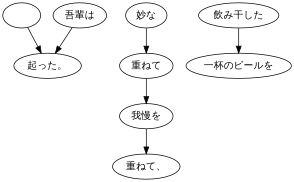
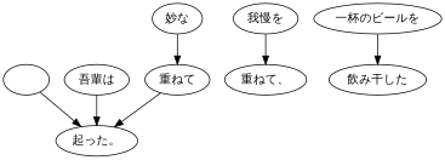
  digraph {
    n1 [label="　"]
    n2 [label="起った。"]
    n3 [label="吾輩は"]
    n4 [label="重ねて、"]
    n5 [label="我慢を"]
    n6 [label="飲み干した"]
    n7 [label="一杯のビールを"]
    n8 [label="妙な"]
    n9 [label="重ねて"]
    n1 -> n2
    n3 -> n2
    n5 -> n4
-   n6 -> n7
+   n7 -> n6
    n8 -> n9
-   n9 -> n5
+   n9 -> n2
  }
